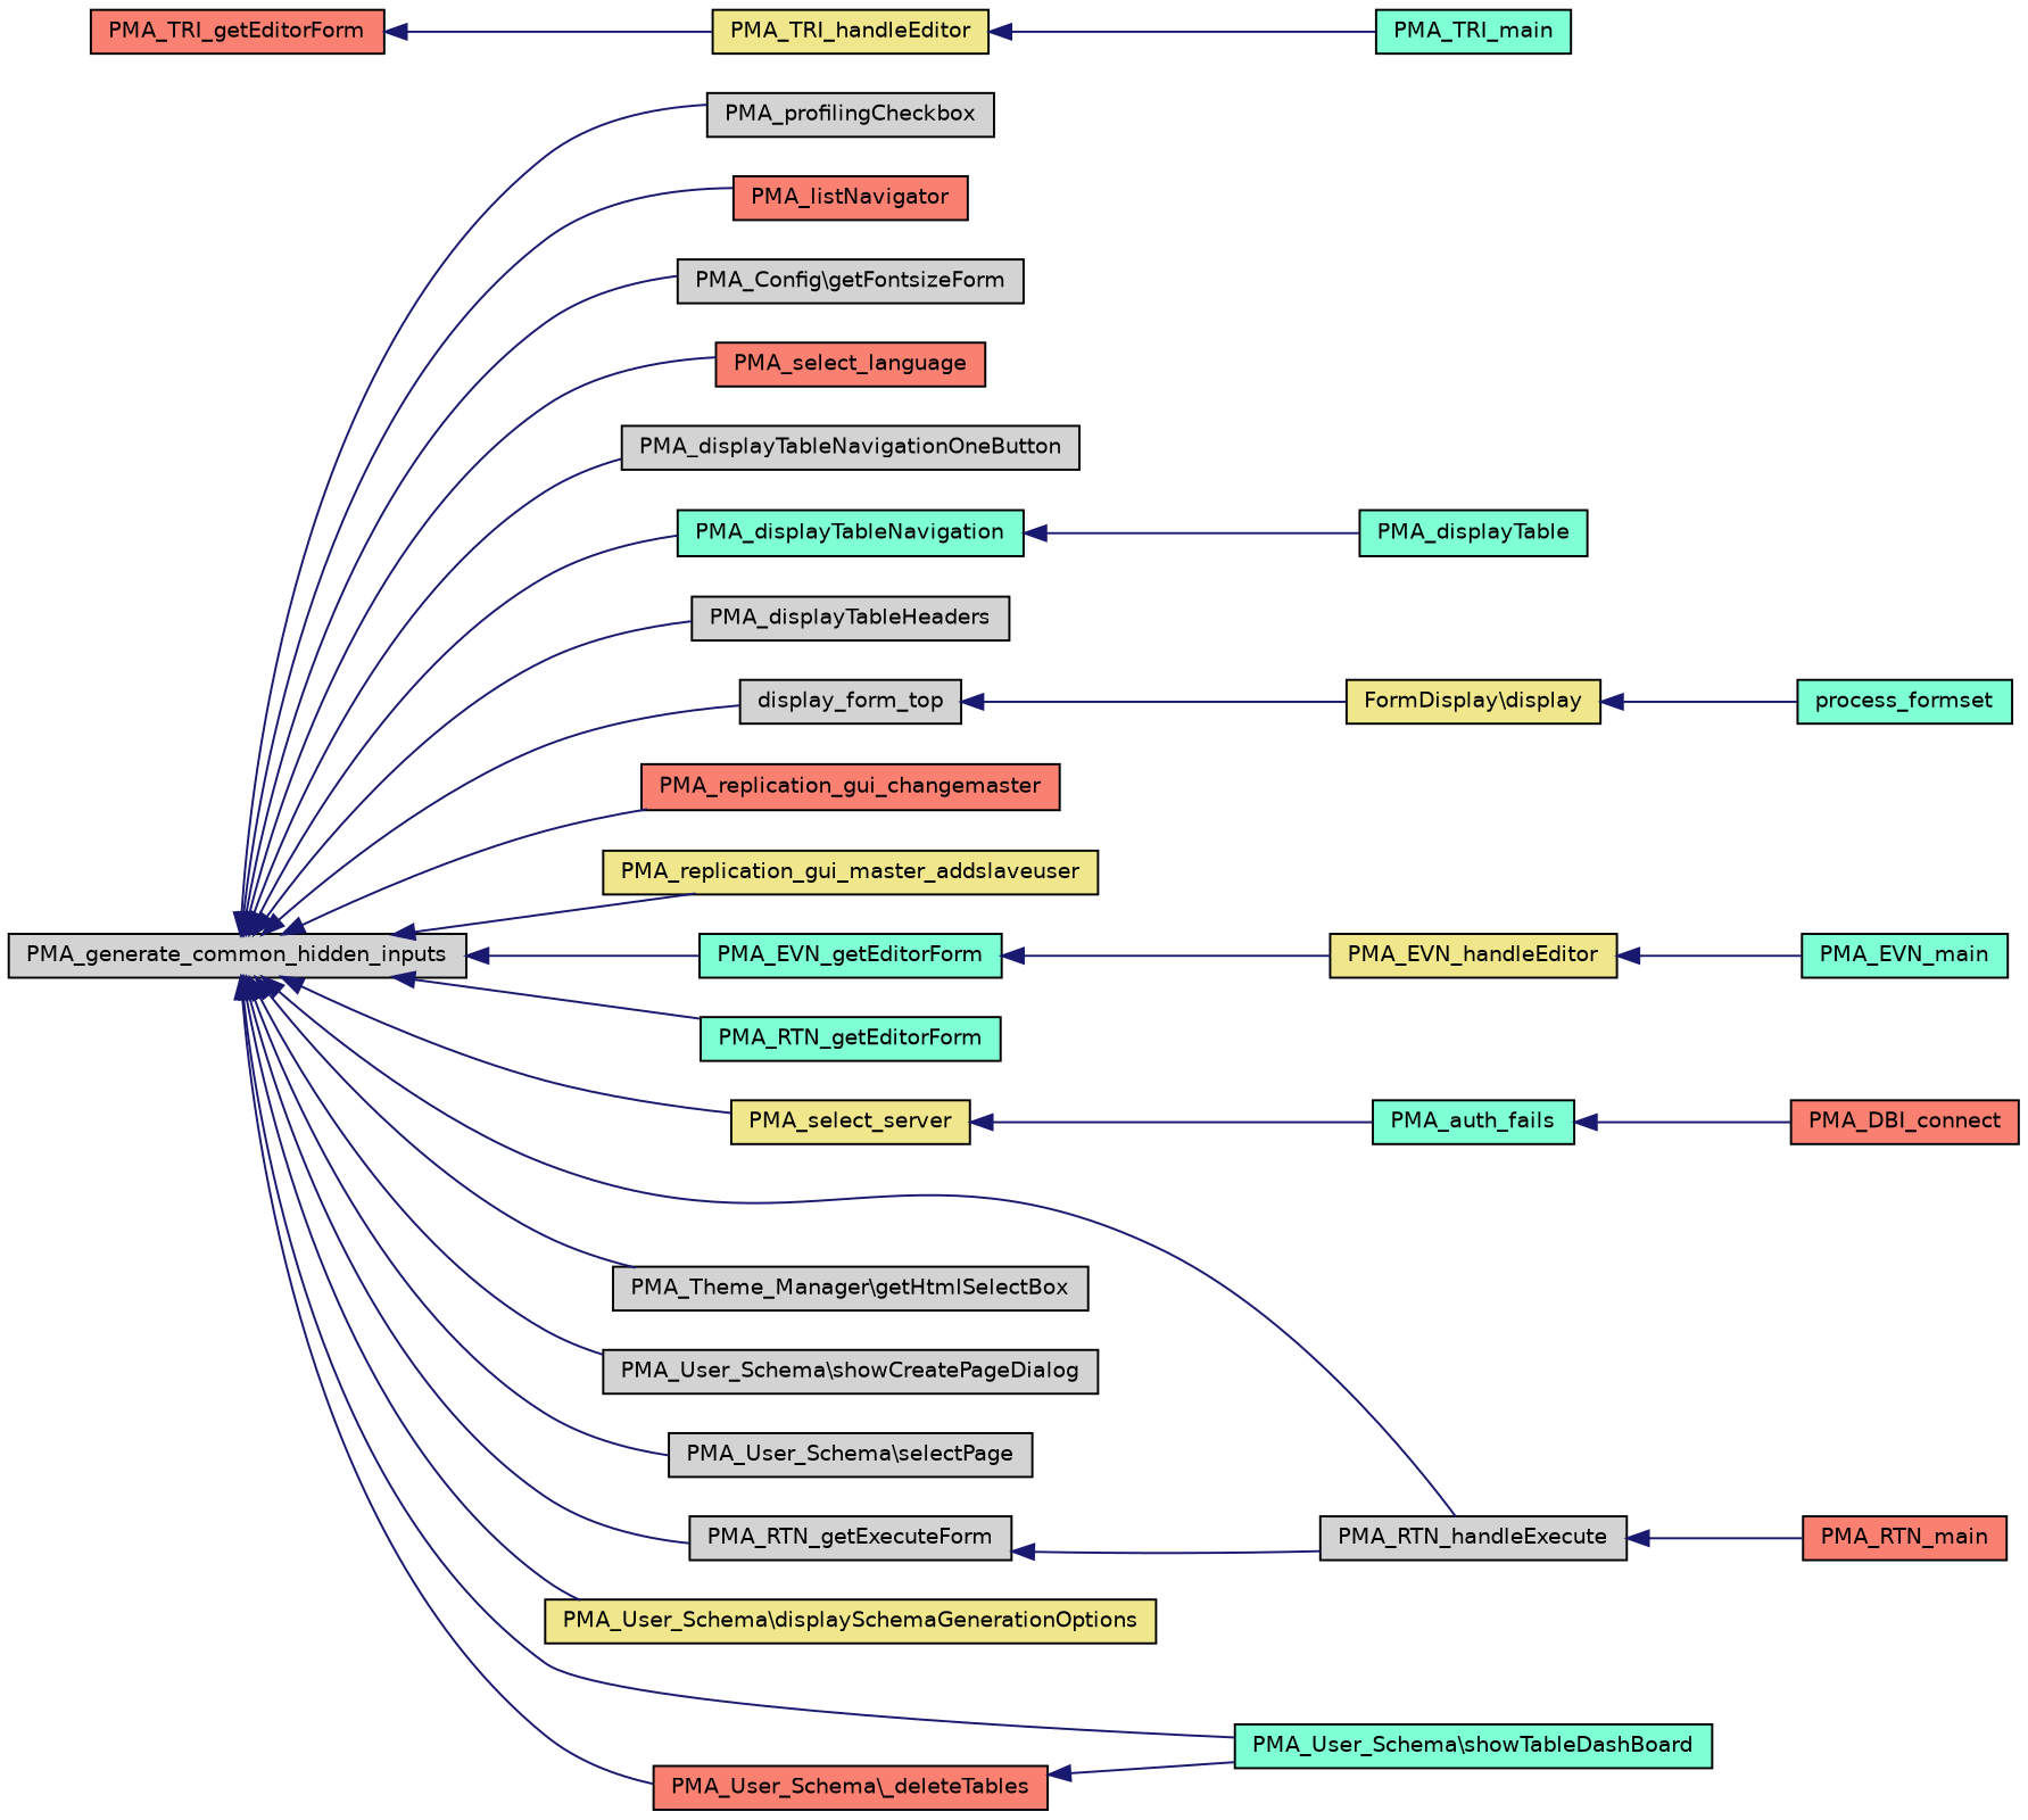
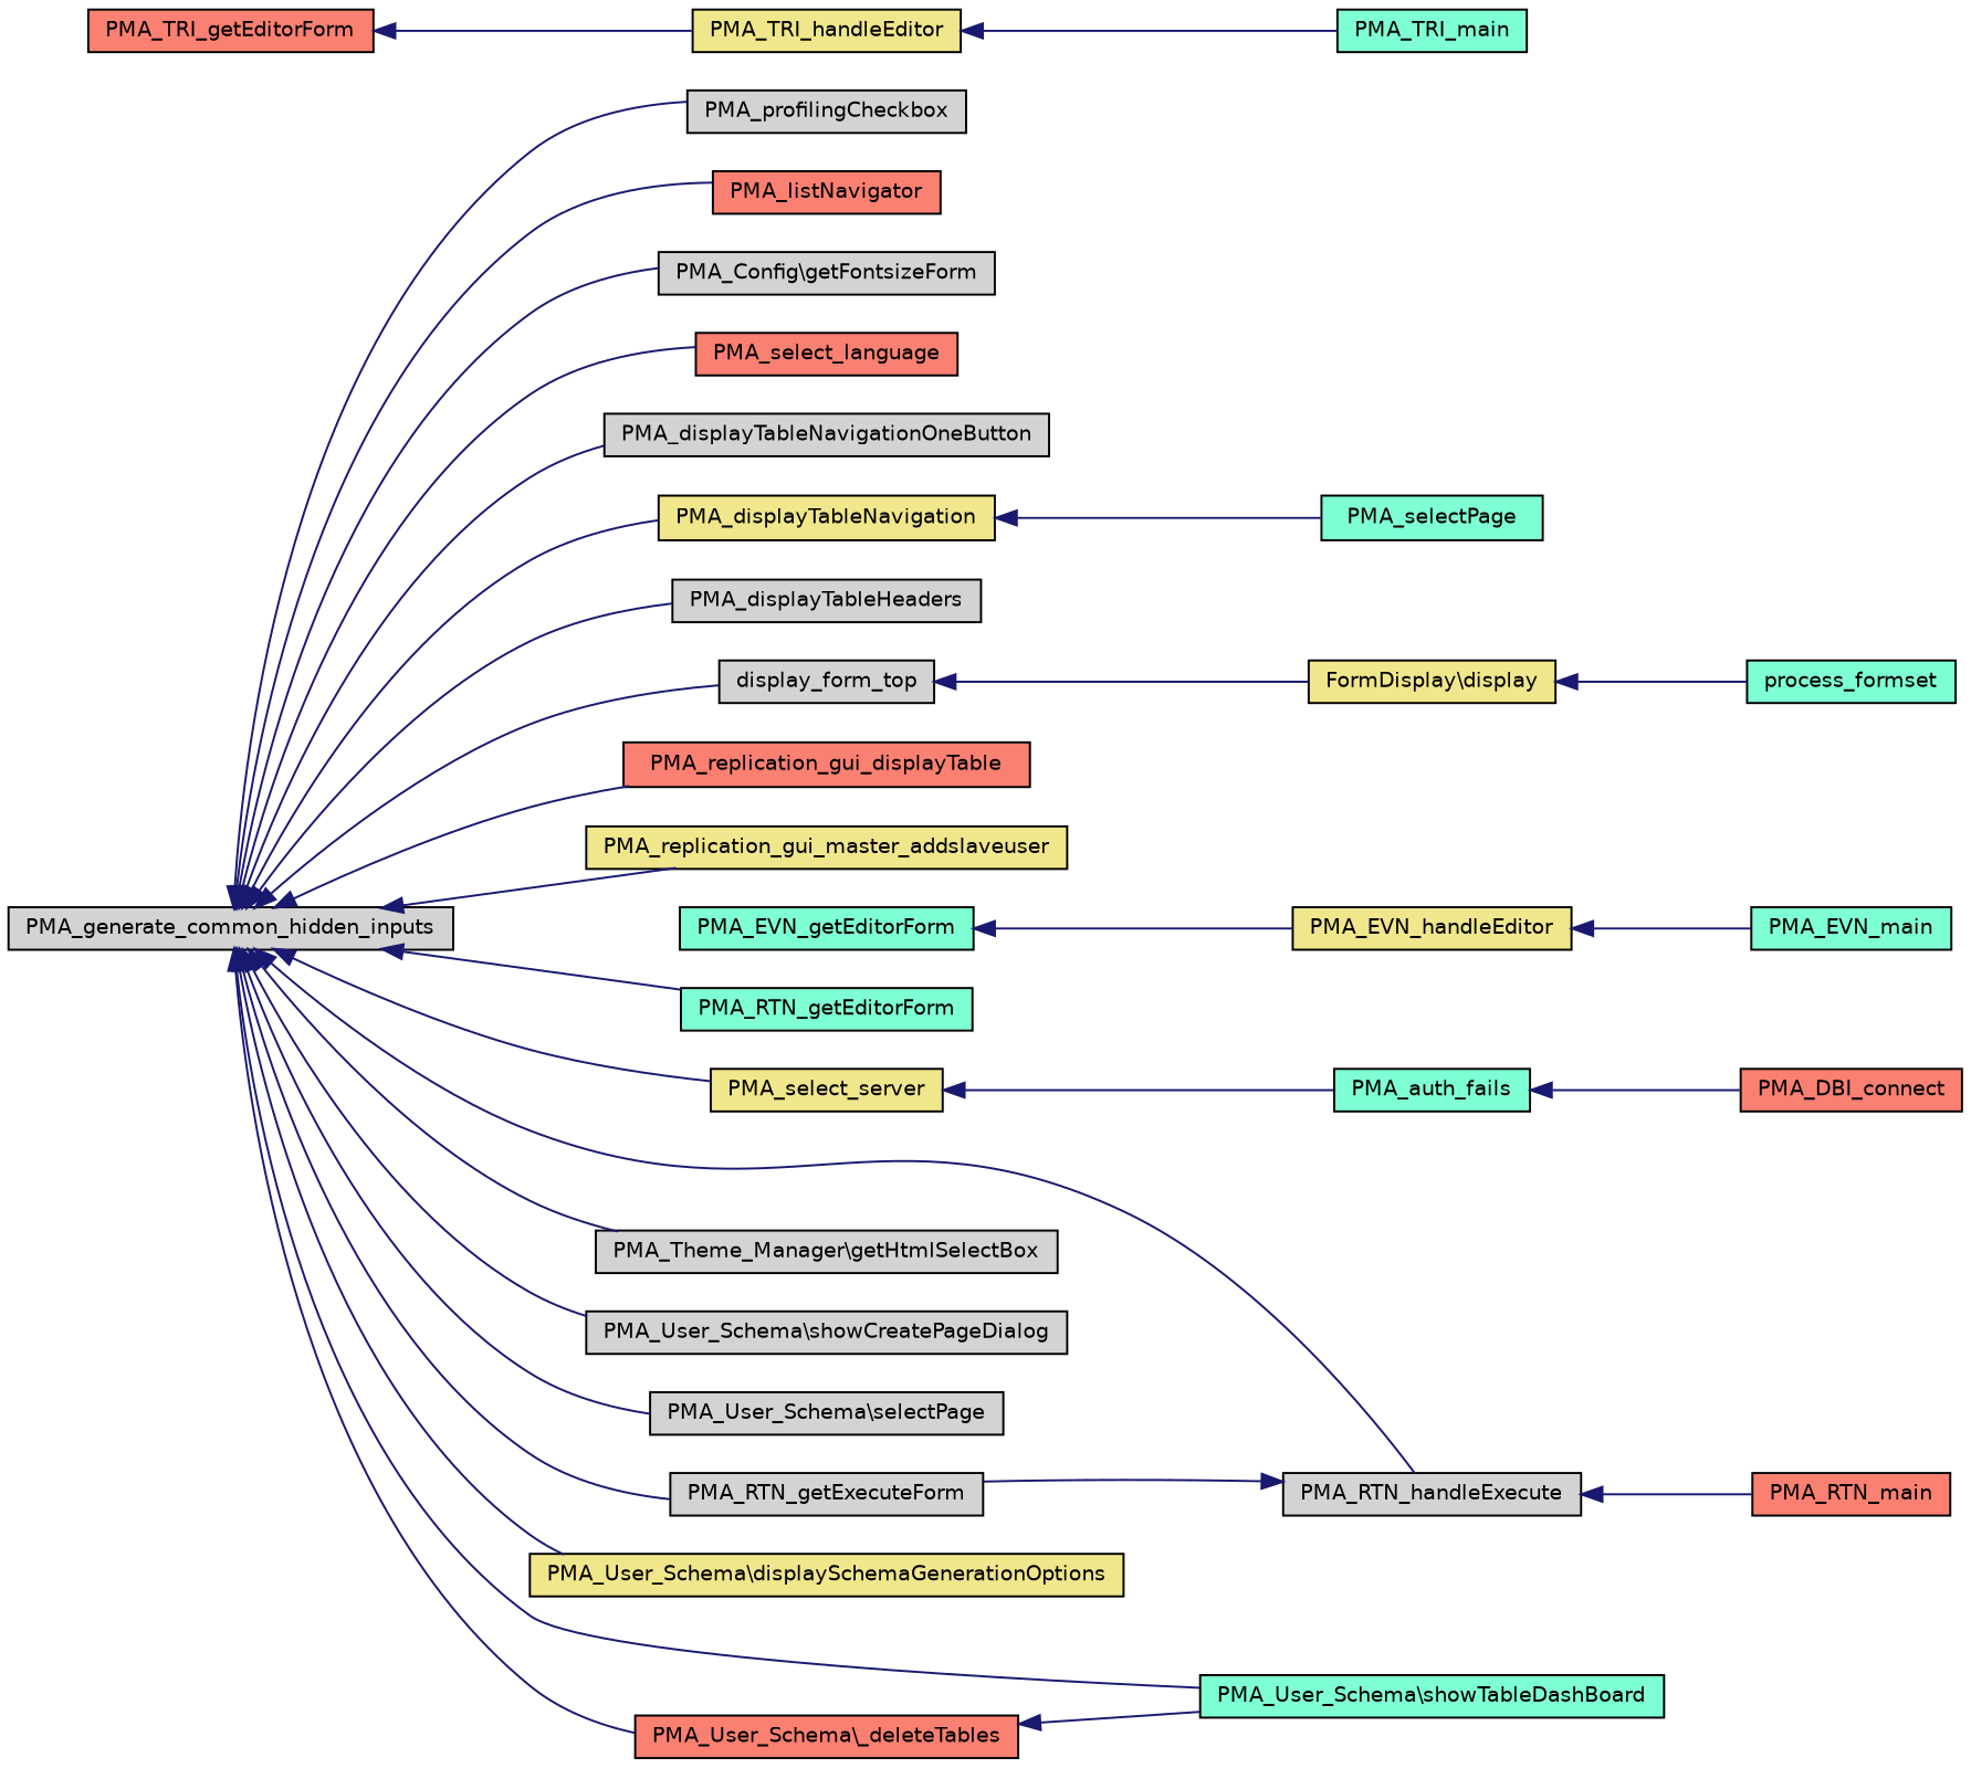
  digraph {
    rankdir=LR
    node [color=black fillcolor=lightgrey fontname=Helvetica fontsize=10 shape=record style=filled]
    edge [color=midnightblue dir=back fontname=Helvetica fontsize=10 labelfontname=Helvetica labelfontsize=10 style=solid]
    n1 [fontcolor=black height=0.2 label=PMA_generate_common_hidden_inputs width=0.4]
    n2 [height=0.2 label=PMA_profilingCheckbox width=0.4]
    n3 [fillcolor=salmon height=0.2 label=PMA_listNavigator width=0.4]
    n4 [height=0.2 label="PMA_Config\\getFontsizeForm" width=0.4]
    n5 [fillcolor=salmon height=0.2 label=PMA_select_language width=0.4]
    n6 [height=0.2 label=PMA_displayTableNavigationOneButton width=0.4]
-   n7 [fillcolor=aquamarine height=0.2 label=PMA_displayTableNavigation width=0.4]
+   n7 [fillcolor=khaki height=0.2 label=PMA_displayTableNavigation width=0.4]
    n8 [height=0.2 label=PMA_displayTableHeaders width=0.4]
    n9 [height=0.2 label=display_form_top width=0.4]
-   n10 [fillcolor=salmon height=0.2 label=PMA_replication_gui_changemaster width=0.4]
+   n10 [fillcolor=salmon height=0.2 label=PMA_replication_gui_displayTable width=0.4]
    n11 [fillcolor=khaki height=0.2 label=PMA_replication_gui_master_addslaveuser width=0.4]
    n12 [fillcolor=aquamarine height=0.2 label=PMA_EVN_getEditorForm width=0.4]
    n13 [fillcolor=aquamarine height=0.2 label=PMA_RTN_getEditorForm width=0.4]
    n14 [height=0.2 label=PMA_RTN_getExecuteForm width=0.4]
    n15 [fillcolor=khaki height=0.2 label=PMA_select_server width=0.4]
    n16 [height=0.2 label="PMA_Theme_Manager\\getHtmlSelectBox" width=0.4]
    n17 [height=0.2 label="PMA_User_Schema\\showCreatePageDialog" width=0.4]
    n18 [height=0.2 label="PMA_User_Schema\\selectPage" width=0.4]
    n19 [fillcolor=aquamarine height=0.2 label="PMA_User_Schema\\showTableDashBoard" width=0.4]
    n20 [fillcolor=khaki height=0.2 label="PMA_User_Schema\\displaySchemaGenerationOptions" width=0.4]
    n21 [fillcolor=salmon height=0.2 label="PMA_User_Schema\\_deleteTables" width=0.4]
    n22 [height=0.2 label=PMA_RTN_handleExecute width=0.4]
-   n23 [fillcolor=aquamarine height=0.2 label=PMA_displayTable width=0.4]
+   n23 [fillcolor=aquamarine height=0.2 label=PMA_selectPage width=0.4]
    n24 [fillcolor=khaki height=0.2 label="FormDisplay\\display" width=0.4]
    n25 [fillcolor=khaki height=0.2 label=PMA_EVN_handleEditor width=0.4]
    n26 [fillcolor=salmon height=0.2 label=PMA_TRI_getEditorForm width=0.4]
    n27 [fillcolor=khaki height=0.2 label=PMA_TRI_handleEditor width=0.4]
    n28 [fillcolor=aquamarine height=0.2 label=PMA_auth_fails width=0.4]
    n29 [fillcolor=aquamarine height=0.2 label=process_formset width=0.4]
    n30 [fillcolor=aquamarine height=0.2 label=PMA_EVN_main width=0.4]
    n31 [fillcolor=salmon height=0.2 label=PMA_RTN_main width=0.4]
    n32 [fillcolor=aquamarine height=0.2 label=PMA_TRI_main width=0.4]
    n33 [fillcolor=salmon height=0.2 label=PMA_DBI_connect width=0.4]
    n1 -> n2
    n1 -> n3
    n1 -> n4
    n1 -> n5
    n1 -> n6
    n1 -> n7
    n1 -> n8
    n1 -> n9
    n1 -> n10
    n1 -> n11
-   n1 -> n12
    n1 -> n13
    n1 -> n14
    n1 -> n15
    n1 -> n16
    n1 -> n17
    n1 -> n18
    n1 -> n19
    n1 -> n20
    n1 -> n21
    n1 -> n22
    n7 -> n23
    n9 -> n24
    n12 -> n25
-   n14 -> n22
+   n22 -> n14
    n15 -> n28
    n21 -> n19
    n22 -> n31
    n24 -> n29
    n25 -> n30
    n26 -> n27
    n27 -> n32
    n28 -> n33
  }
